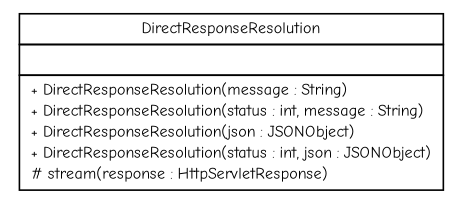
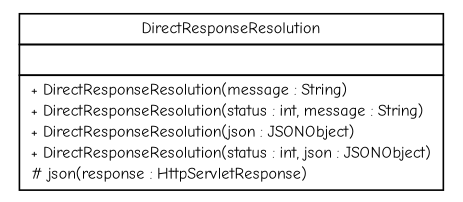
  digraph {
    nodesep=0.25
    ranksep=0.5
    fontname="Comic Neue"
-   n1 [fontcolor=black fontname="Comic Neue" fontsize=10.0 label=<<table title="nl.b3p.web.stripes.DirectResponseResolution" border="0" cellborder="1" cellspacing="0" cellpadding="2" port="p" href="./DirectResponseResolution.html"> 		<tr><td><table border="0" cellspacing="0" cellpadding="1"> <tr><td align="center" balign="center"> DirectResponseResolution </td></tr> 		</table></td></tr> 		<tr><td><table border="0" cellspacing="0" cellpadding="1"> <tr><td align="left" balign="left">  </td></tr> 		</table></td></tr> 		<tr><td><table border="0" cellspacing="0" cellpadding="1"> <tr><td align="left" balign="left"> + DirectResponseResolution(message : String) </td></tr> <tr><td align="left" balign="left"> + DirectResponseResolution(status : int, message : String) </td></tr> <tr><td align="left" balign="left"> + DirectResponseResolution(json : JSONObject) </td></tr> <tr><td align="left" balign="left"> + DirectResponseResolution(status : int, json : JSONObject) </td></tr> <tr><td align="left" balign="left"> # stream(response : HttpServletResponse) </td></tr> 		</table></td></tr> 		</table>> shape=plaintext]
+   n1 [fontcolor=black fontname="Comic Neue" fontsize=10.0 label=<<table title="nl.b3p.web.stripes.DirectResponseResolution" border="0" cellborder="1" cellspacing="0" cellpadding="2" port="p" href="./DirectResponseResolution.html"> 		<tr><td><table border="0" cellspacing="0" cellpadding="1"> <tr><td align="center" balign="center"> DirectResponseResolution </td></tr> 		</table></td></tr> 		<tr><td><table border="0" cellspacing="0" cellpadding="1"> <tr><td align="left" balign="left">  </td></tr> 		</table></td></tr> 		<tr><td><table border="0" cellspacing="0" cellpadding="1"> <tr><td align="left" balign="left"> + DirectResponseResolution(message : String) </td></tr> <tr><td align="left" balign="left"> + DirectResponseResolution(status : int, message : String) </td></tr> <tr><td align="left" balign="left"> + DirectResponseResolution(json : JSONObject) </td></tr> <tr><td align="left" balign="left"> + DirectResponseResolution(status : int, json : JSONObject) </td></tr> <tr><td align="left" balign="left"> # json(response : HttpServletResponse) </td></tr> 		</table></td></tr> 		</table>> shape=plaintext]
  }
